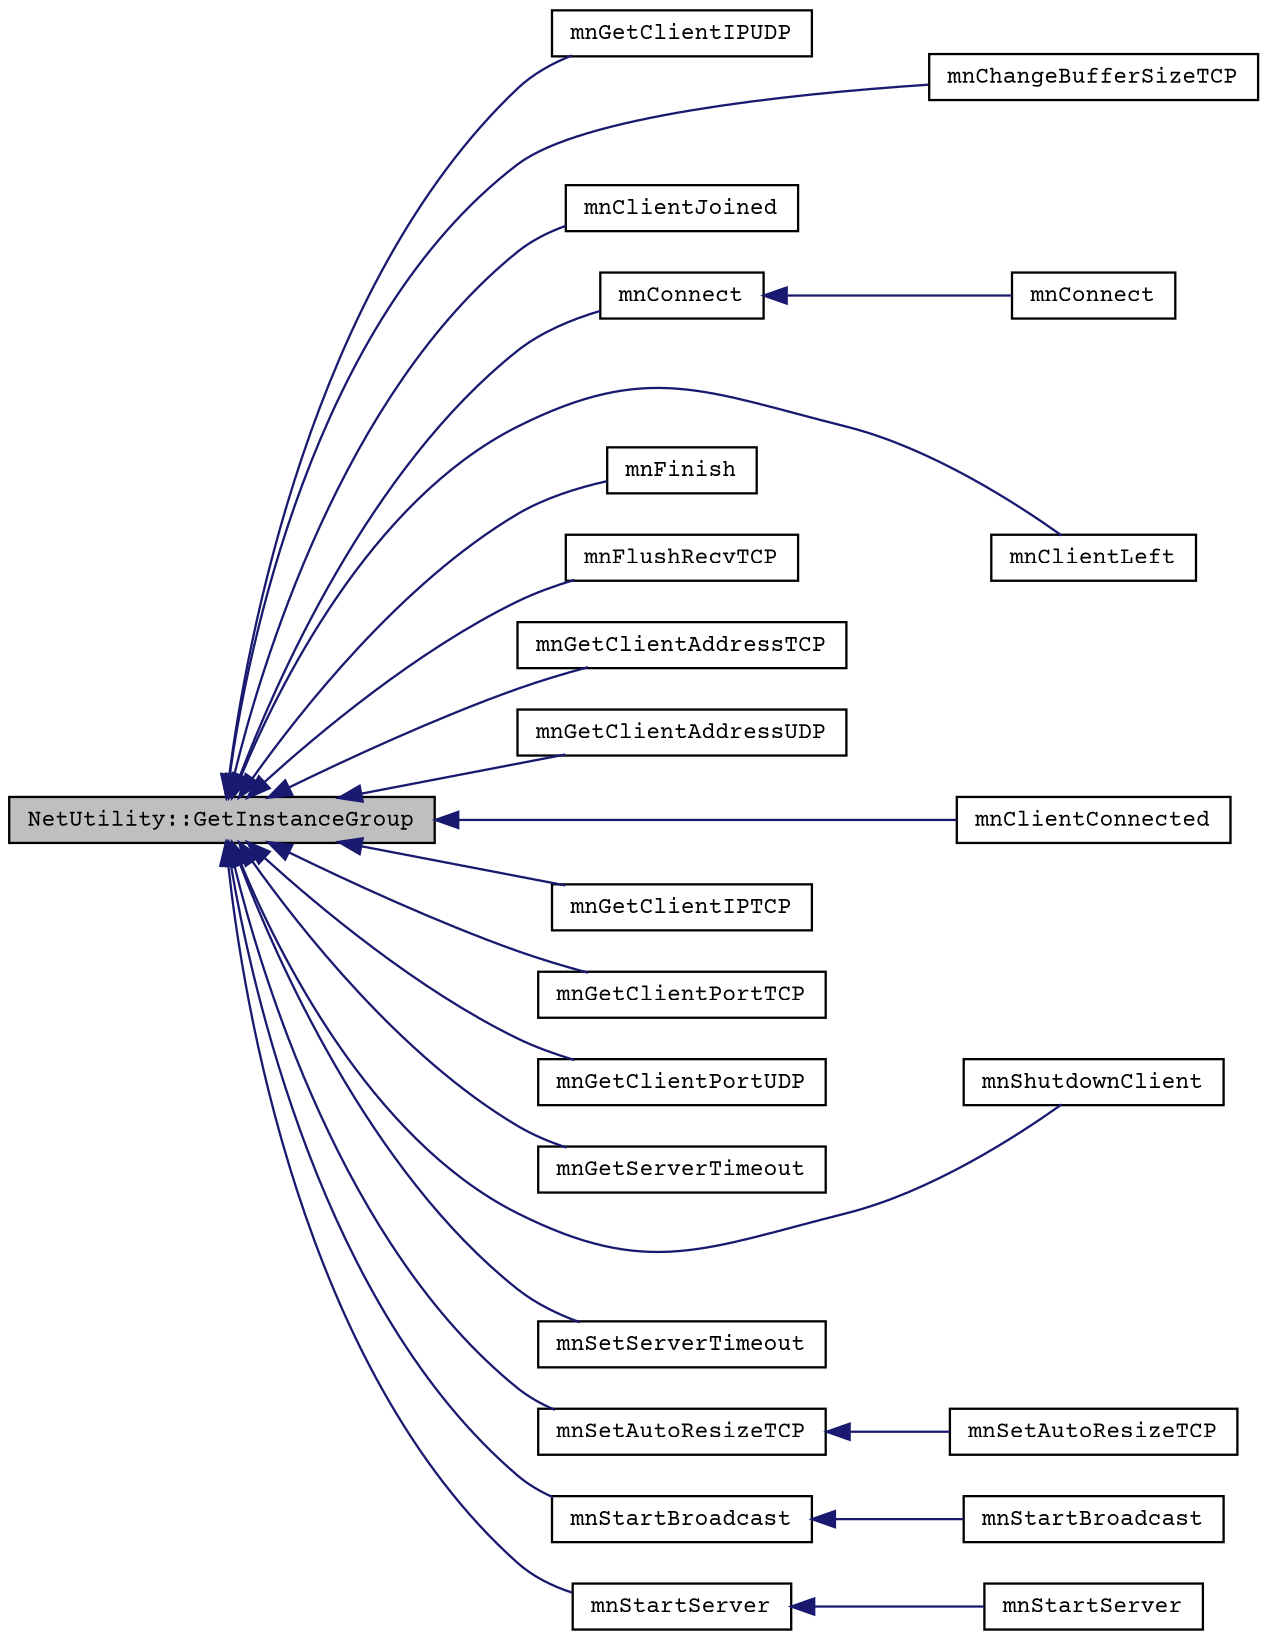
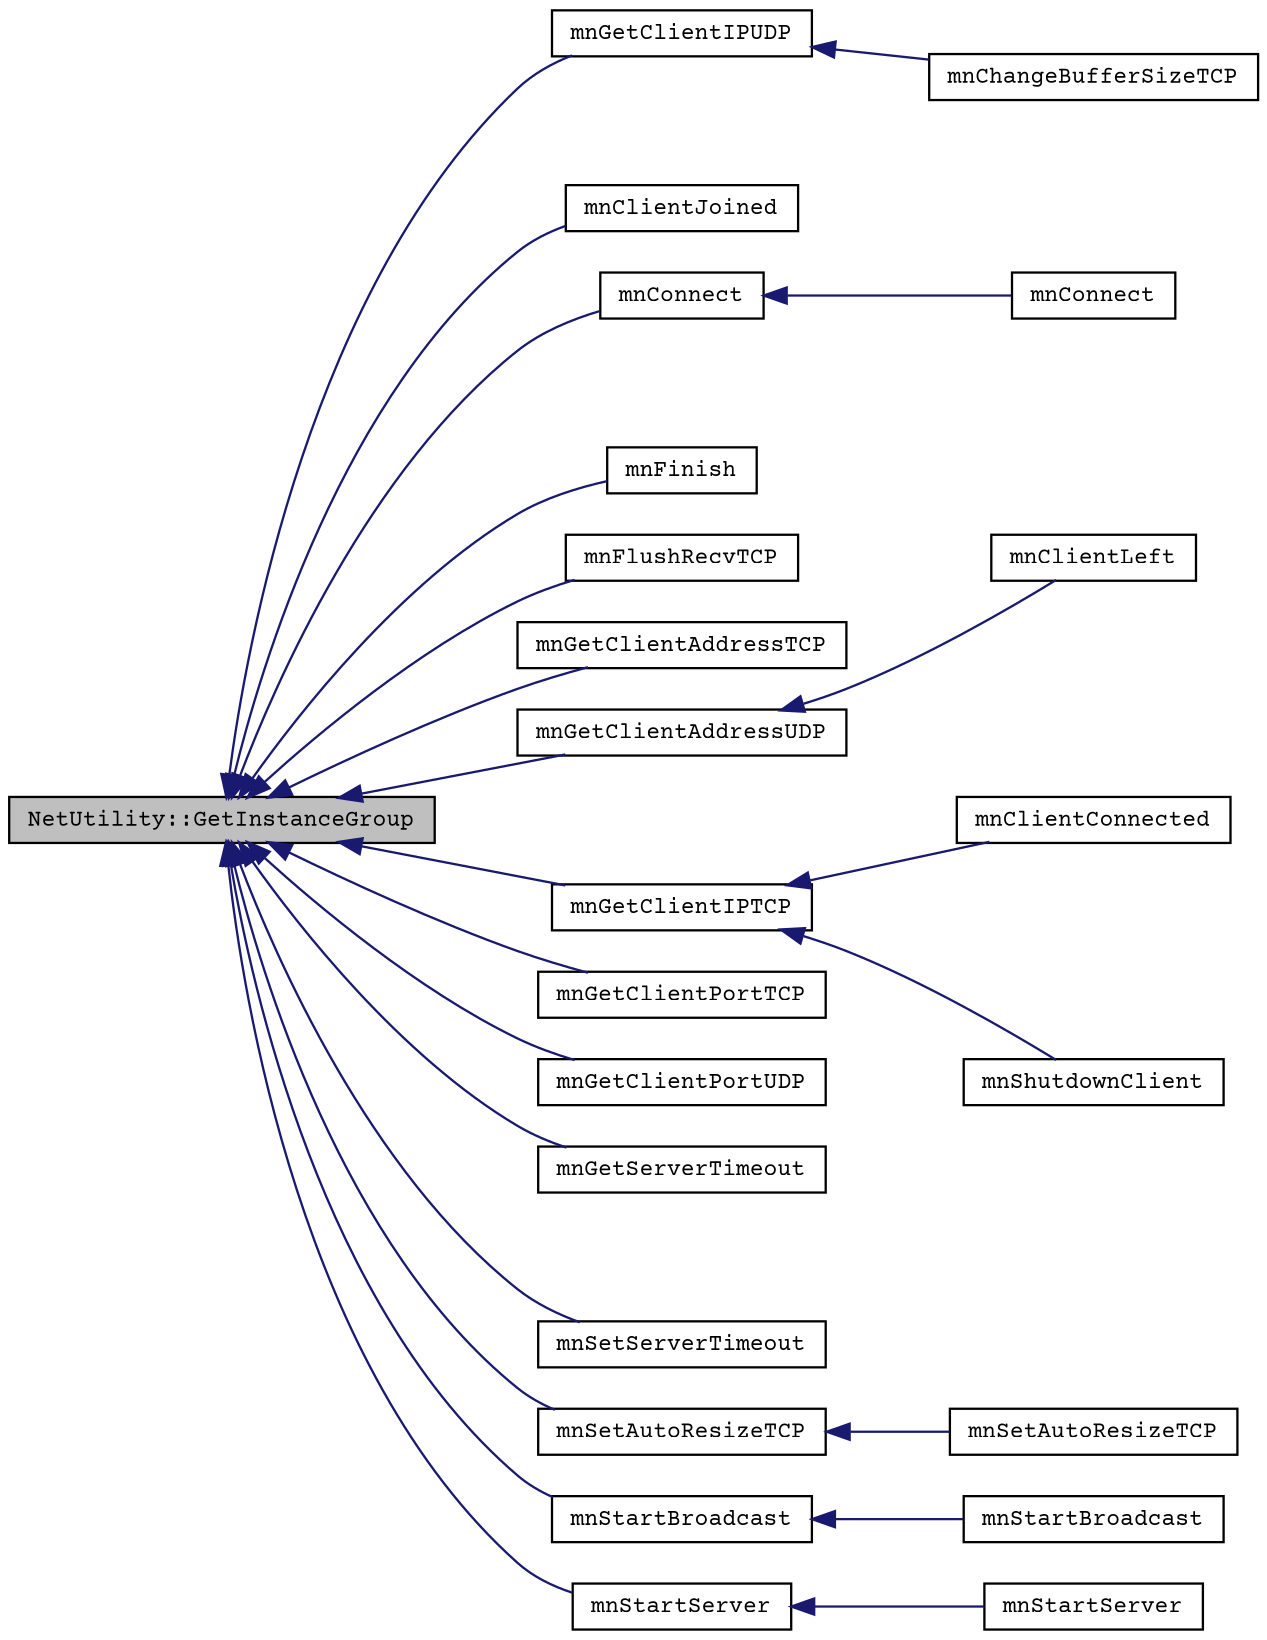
  digraph {
    fontname="Courier Prime"
    rankdir=LR
    node [color=black fillcolor=white fontname="Courier Prime" fontsize=10 shape=record style=filled]
    edge [color=midnightblue dir=back fontname="Courier Prime" fontsize=10 labelfontname=FreeSans labelfontsize=10 style=solid]
    n1 [fillcolor=grey75 fontcolor=black height=0.2 label="NetUtility::GetInstanceGroup" width=0.4]
    n2 [height=0.2 label=mnChangeBufferSizeTCP width=0.4]
    n3 [height=0.2 label=mnClientConnected width=0.4]
    n4 [height=0.2 label=mnClientJoined width=0.4]
    n5 [height=0.2 label=mnClientLeft width=0.4]
    n6 [height=0.2 label=mnConnect width=0.4]
    n7 [height=0.2 label=mnFinish width=0.4]
    n8 [height=0.2 label=mnFlushRecvTCP width=0.4]
    n9 [height=0.2 label=mnGetClientAddressTCP width=0.4]
    n10 [height=0.2 label=mnGetClientAddressUDP width=0.4]
    n11 [height=0.2 label=mnGetClientIPTCP width=0.4]
    n12 [height=0.2 label=mnGetClientIPUDP width=0.4]
    n13 [height=0.2 label=mnGetClientPortTCP width=0.4]
    n14 [height=0.2 label=mnGetClientPortUDP width=0.4]
    n15 [height=0.2 label=mnGetServerTimeout width=0.4]
    n16 [height=0.2 label=mnSetAutoResizeTCP width=0.4]
    n17 [height=0.2 label=mnSetServerTimeout width=0.4]
    n18 [height=0.2 label=mnShutdownClient width=0.4]
    n19 [height=0.2 label=mnStartBroadcast width=0.4]
    n20 [height=0.2 label=mnStartServer width=0.4]
    n21 [height=0.2 label=mnConnect width=0.4]
    n22 [height=0.2 label=mnSetAutoResizeTCP width=0.4]
    n23 [height=0.2 label=mnStartBroadcast width=0.4]
    n24 [height=0.2 label=mnStartServer width=0.4]
-   n1 -> n2
-   n1 -> n3
+   n12 -> n2
+   n11 -> n3
    n1 -> n4
-   n1 -> n5
+   n10 -> n5
    n1 -> n6
    n1 -> n7
    n1 -> n8
    n1 -> n9
    n1 -> n10
    n1 -> n11
    n1 -> n12
    n1 -> n13
    n1 -> n14
    n1 -> n15
    n1 -> n16
    n1 -> n17
-   n1 -> n18
+   n11 -> n18
    n1 -> n19
    n1 -> n20
    n6 -> n21
    n16 -> n22
    n19 -> n23
    n20 -> n24
  }
